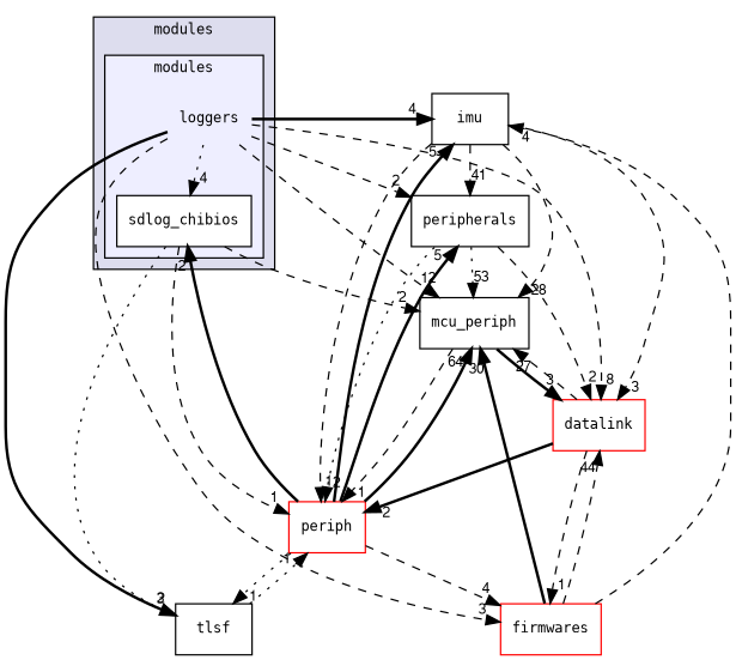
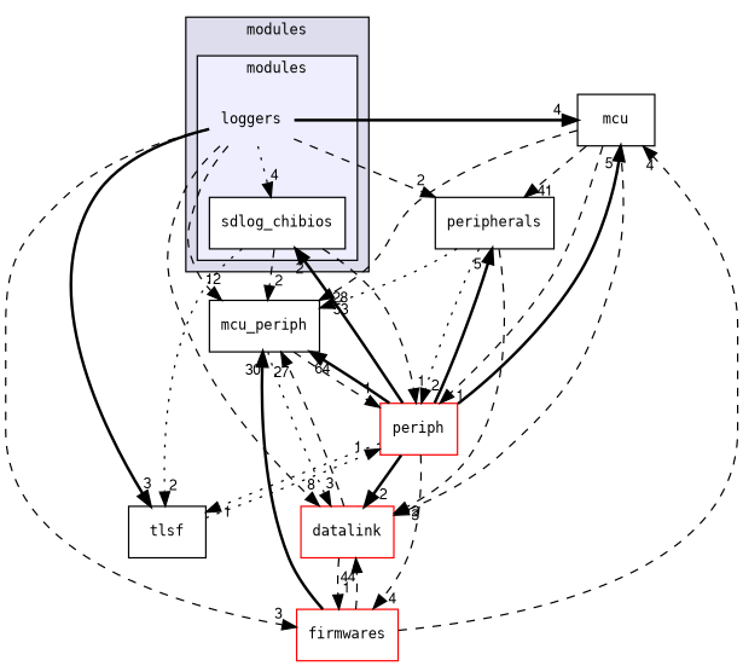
  digraph {
    compound=true
    fontname="DejaVu Sans Mono"
    node [fontname="DejaVu Sans Mono" fontsize=10 shape=box]
    edge [fontname="DejaVu Sans Mono" headlabel=2 labeldistance=1.5 labelfontname=FreeSans labelfontsize=10 style=dashed]
    n1 [color=red label=loggers shape=plaintext]
    n2 [color=black fillcolor=white label=sdlog_chibios style=filled]
-   n3 [label=imu]
+   n3 [label=mcu]
    n4 [label=peripherals]
    n5 [label=mcu_periph]
    n6 [color=red fillcolor=white label=firmwares style=filled]
    n7 [color=red fillcolor=white label=datalink style=filled]
    n8 [label=tlsf]
    n9 [color=red fillcolor=white label=periph style=filled]
    subgraph cluster_1 {
      bgcolor="#ddddee"
      fontsize=10
      label=modules
      pencolor=black
      subgraph cluster_2 {
        bgcolor="#eeeeff"
        fontsize=10
        label=modules
        pencolor=black
        n1
        n2
      }
    }
    n1 -> n2 [headlabel=4 style=dotted]
    n1 -> n3 [headlabel=4 style=bold]
    n1 -> n4
    n1 -> n5 [headlabel=12]
    n1 -> n6 [headlabel=3]
    n1 -> n7 [headlabel=8]
    n1 -> n8 [headlabel=3 style=bold]
    n2 -> n5
    n2 -> n8 [style=dotted]
    n2 -> n9 [headlabel=1]
    n3 -> n4 [headlabel=41]
    n3 -> n5 [headlabel=28]
    n3 -> n7 [headlabel=3]
    n3 -> n9 [headlabel=1]
    n4 -> n5 [headlabel=53 style=dotted]
    n4 -> n7
    n4 -> n9 [style=dotted]
-   n5 -> n7 [headlabel=3 style=bold]
+   n5 -> n7 [headlabel=3 style=dotted]
    n5 -> n9 [headlabel=1]
    n6 -> n3 [headlabel=4]
    n6 -> n5 [headlabel=30 style=bold]
    n6 -> n7 [headlabel=44]
    n7 -> n5 [headlabel=27]
    n7 -> n6 [headlabel=1]
    n8 -> n9 [headlabel=1 style=dotted]
    n9 -> n2 [style=bold]
    n9 -> n3 [headlabel=5 style=bold]
    n9 -> n4 [headlabel=5 style=bold]
    n9 -> n5 [headlabel=64 style=bold]
    n9 -> n6 [headlabel=4]
-   n7 -> n9 [style=bold]
+   n9 -> n7 [style=bold]
    n9 -> n8 [headlabel=1 style=dotted]
  }
